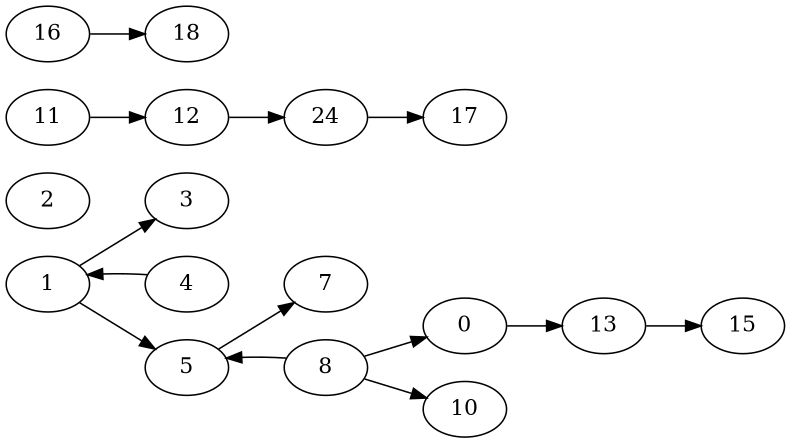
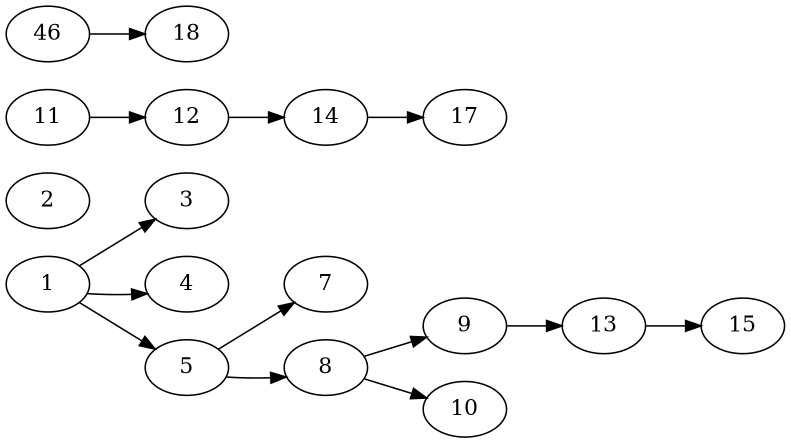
  digraph {
    rankdir=LR
    node [alpha=0.16]
    1 [expect_size=346380500802931]
    3 [alpha=0.20 expect_size=9589293780071088128]
    4 [alpha=0.01 expect_size=660790406786157312]
    5 [alpha=0.08 expect_size=9051786316858194]
    7 [alpha=0.12 expect_size=54570655637091072]
    8 [alpha=0.14 expect_size=101320494853203689472]
-   9 [alpha=0.03 expect_size=89128535400071136 label=0]
+   9 [alpha=0.03 expect_size=89128535400071136]
    10 [alpha=0.02 expect_size=199718782743772921856]
    2 [alpha=0.13 expect_size=135525528361762816000]
    11 [alpha=0.09 expect_size=1267975094753250]
    12 [alpha=0.15 expect_size=12134971422699120]
    13 [alpha=0.07 expect_size=30996907622924288000]
-   14 [alpha=0.03 expect_size=95543838241824144 label=24]
+   14 [alpha=0.03 expect_size=95543838241824144]
    15 [alpha=0.05 expect_size=86812281694536597504]
    17 [alpha=0.17 expect_size=411449669202774592]
-   16 [alpha=0.04 expect_size=160172991990009430016]
+   16 [alpha=0.04 expect_size=160172991990009430016 label=46]
    18 [expect_size=13656988627975012352]
    1 -> 3
-   4 -> 1
+   1 -> 4
    1 -> 5
    5 -> 7
-   8 -> 5
+   5 -> 8
    8 -> 9
    8 -> 10
    9 -> 13
    11 -> 12
    12 -> 14
    13 -> 15
    14 -> 17
    16 -> 18
  }
